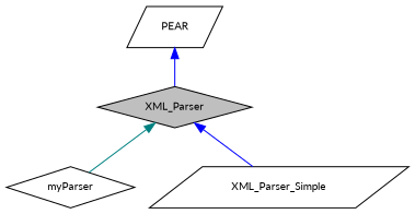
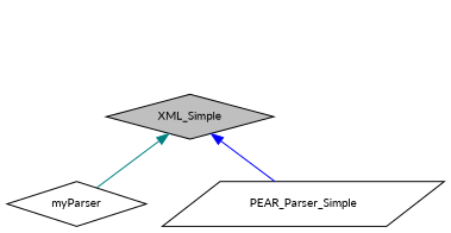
  digraph {
    fontname=Lato
    node [color=black fillcolor=white fontname=Lato fontsize=10 shape=diamond style=filled]
    edge [color=blue dir=back fontname=Lato fontsize=10 labelfontname=Helvetica labelfontsize=10 style=solid]
-   n1 [fillcolor=grey75 fontcolor=black height=0.2 label=XML_Parser width=0.4]
+   n1 [fillcolor=grey75 fontcolor=black height=0.2 label=XML_Simple width=0.4]
    n2 [height=0.2 label=myParser width=0.4]
-   n3 [height=0.2 label=XML_Parser_Simple shape=parallelogram width=0.4]
-   n4 [height=0.2 label=PEAR shape=parallelogram width=0.4]
+   n3 [height=0.2 label=PEAR_Parser_Simple shape=parallelogram width=0.4]
    n1 -> n2 [color=teal]
    n1 -> n3
-   n4 -> n1
  }
